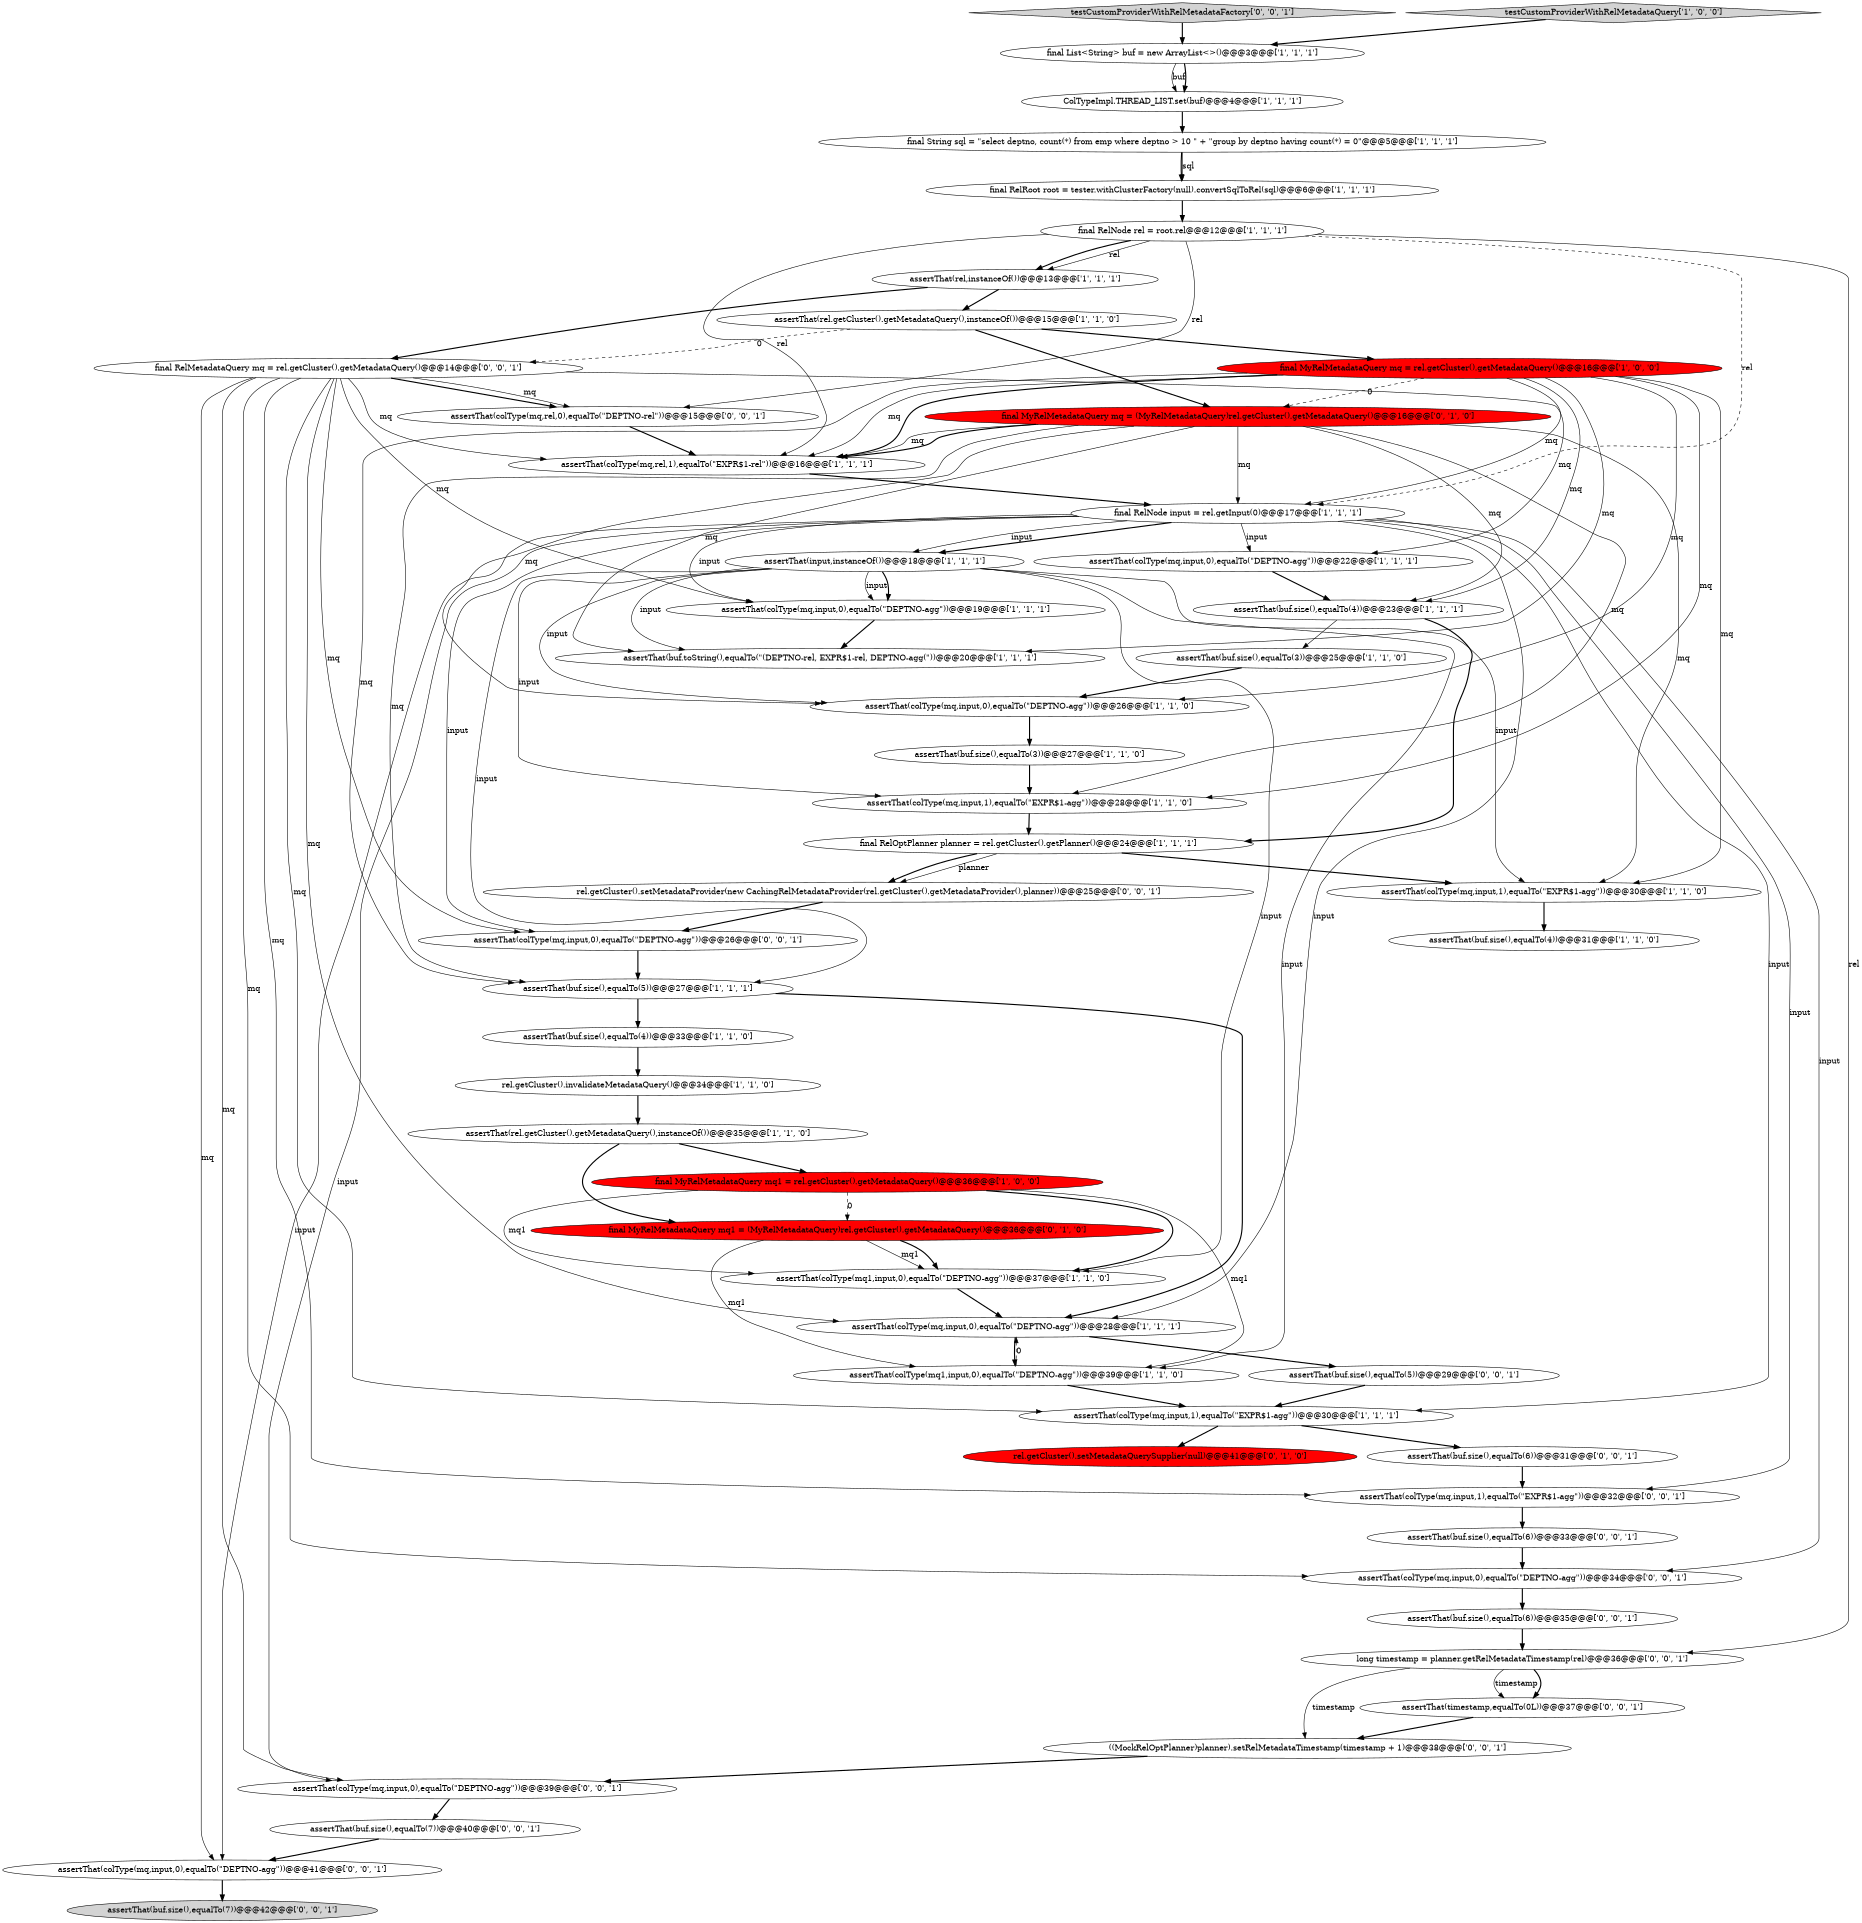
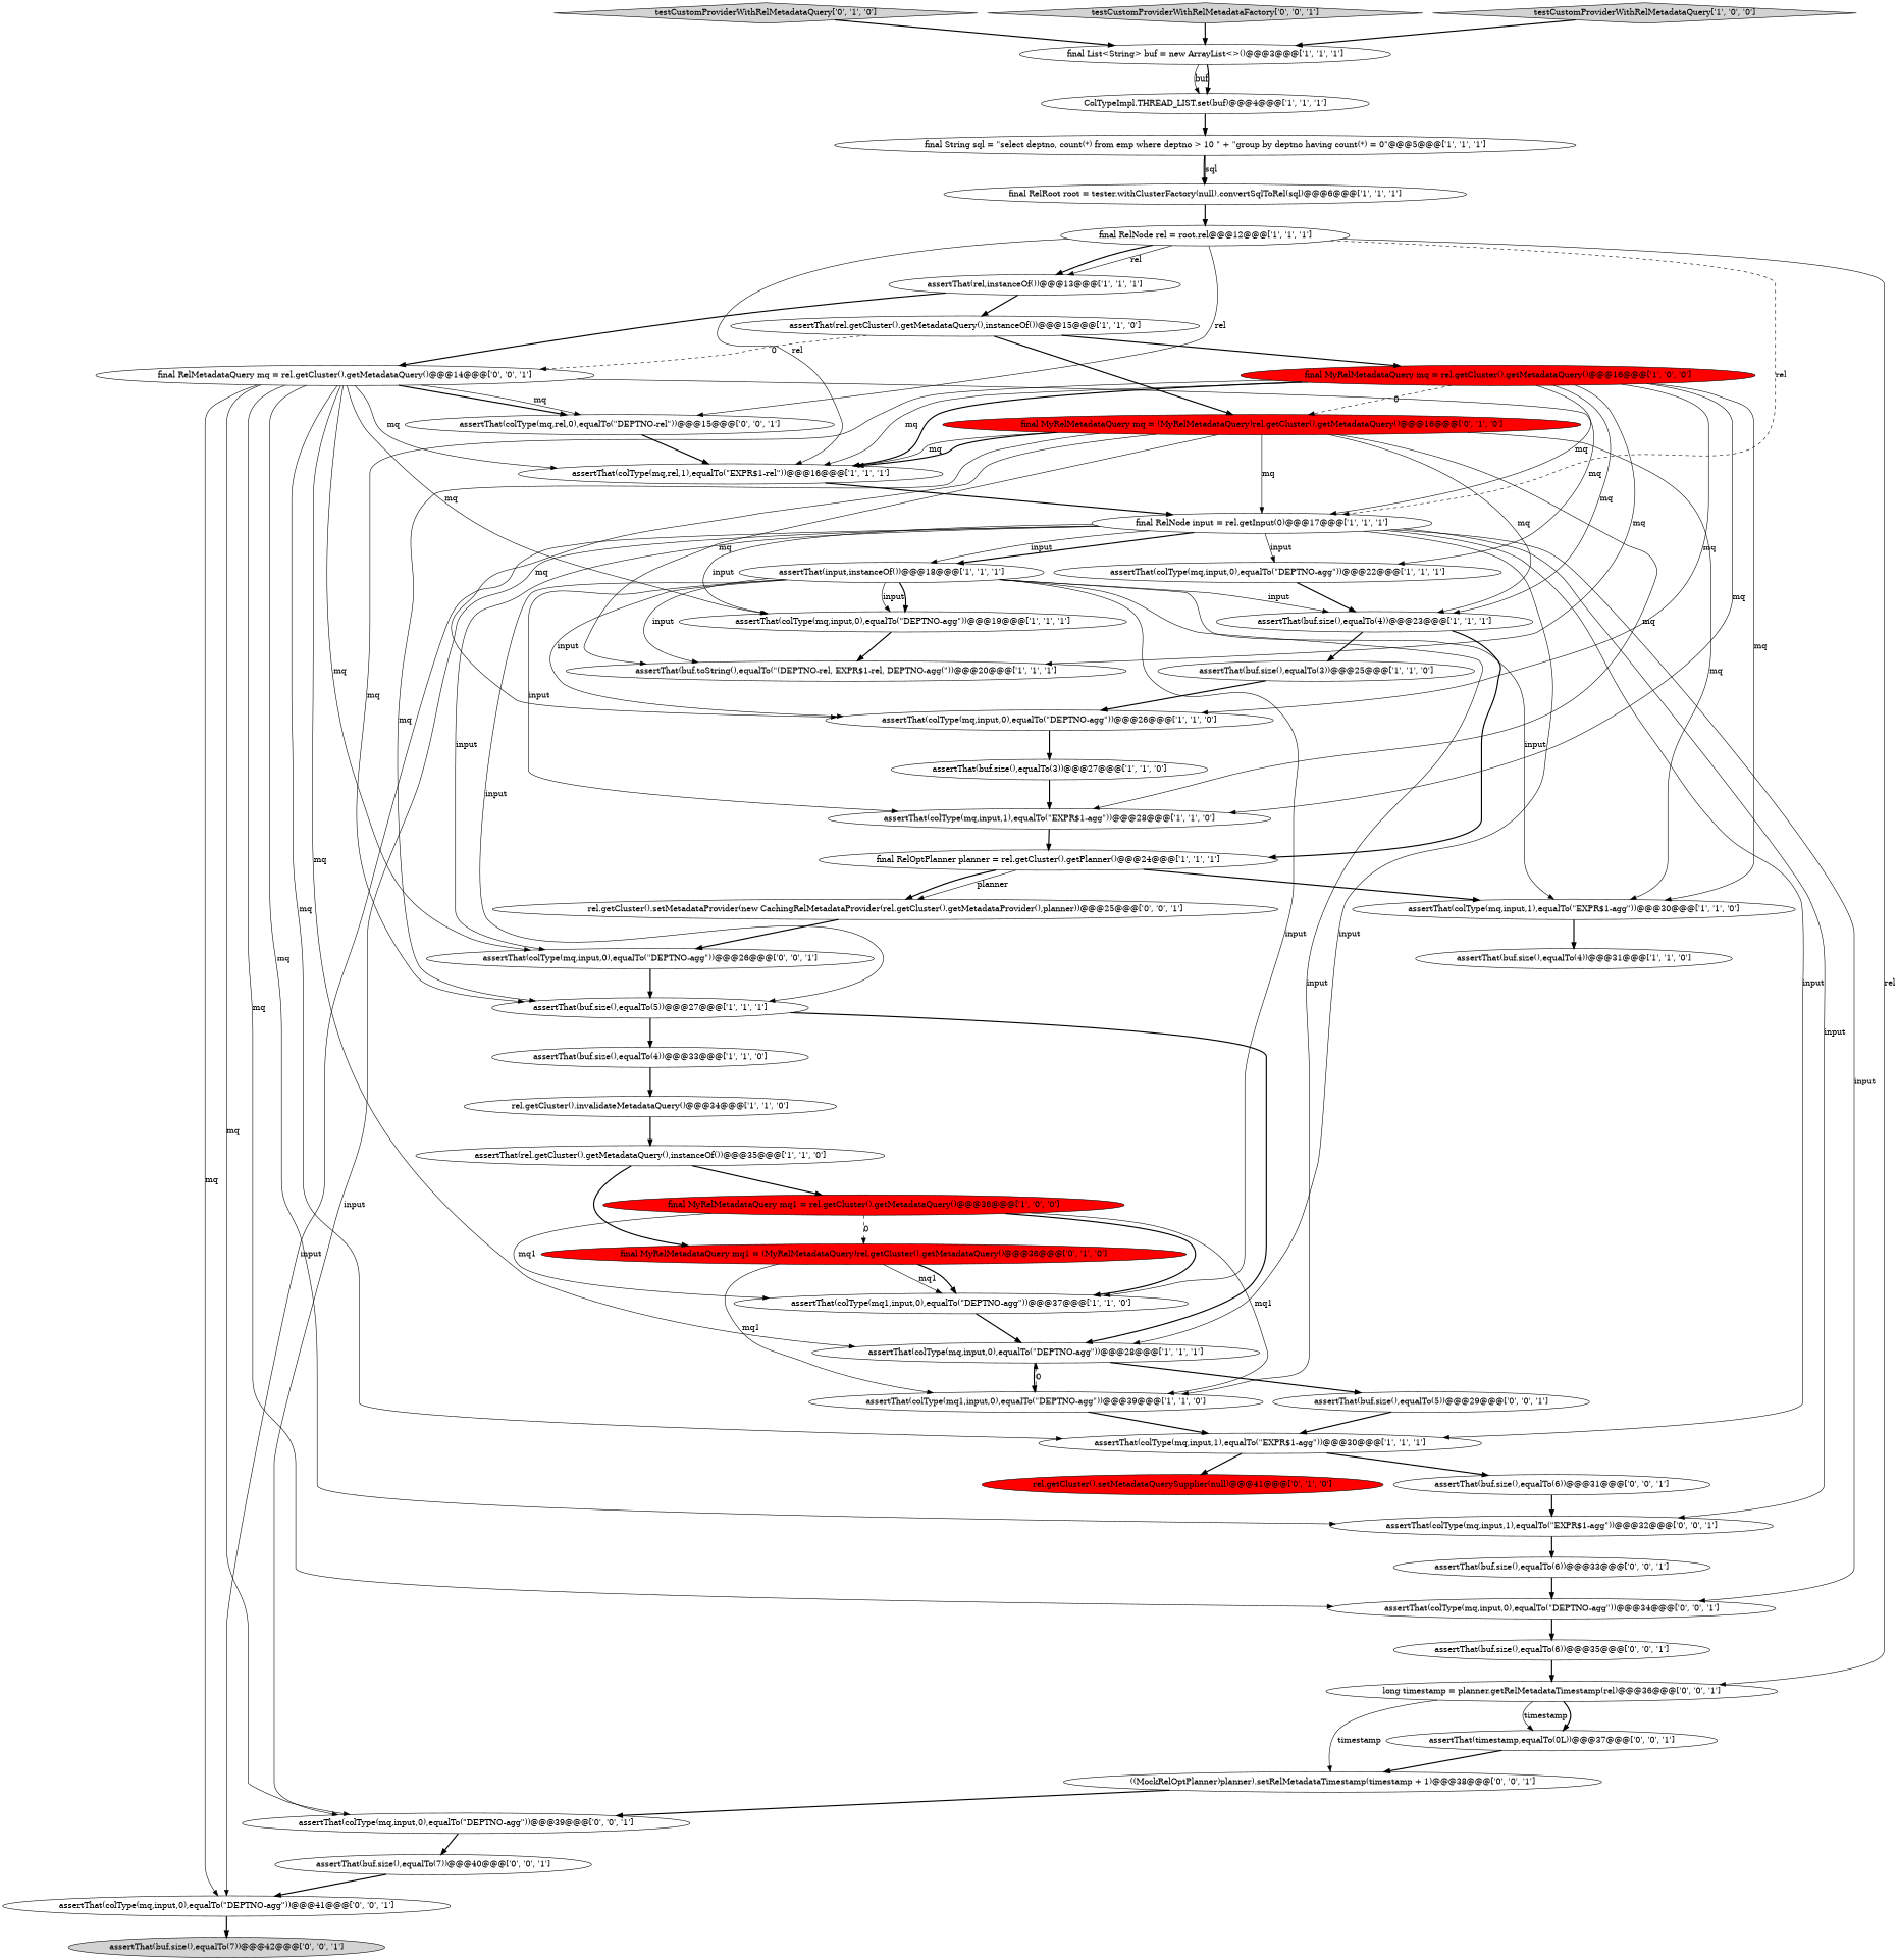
  digraph {
    node [fillcolor=white shape=ellipse style=filled]
    edge [style=solid]
    n1 [label="assertThat(colType(mq,input,0),equalTo(\"DEPTNO-agg\"))@@@28@@@['1', '1', '1']"]
    n2 [label="assertThat(buf.size(),equalTo(5))@@@29@@@['0', '0', '1']"]
    n3 [label="assertThat(colType(mq1,input,0),equalTo(\"DEPTNO-agg\"))@@@39@@@['1', '1', '0']"]
    n4 [label="assertThat(colType(mq,input,1),equalTo(\"EXPR$1-agg\"))@@@30@@@['1', '1', '1']"]
    n5 [label="assertThat(buf.size(),equalTo(5))@@@27@@@['1', '1', '1']"]
    n6 [label="assertThat(buf.size(),equalTo(4))@@@33@@@['1', '1', '0']"]
    n7 [label="rel.getCluster().invalidateMetadataQuery()@@@34@@@['1', '1', '0']"]
    n8 [label="assertThat(buf.size(),equalTo(3))@@@27@@@['1', '1', '0']"]
    n9 [label="assertThat(colType(mq,input,1),equalTo(\"EXPR$1-agg\"))@@@28@@@['1', '1', '0']"]
    n10 [label="final RelOptPlanner planner = rel.getCluster().getPlanner()@@@24@@@['1', '1', '1']"]
    n11 [fillcolor=lightgray label="assertThat(buf.size(),equalTo(7))@@@42@@@['0', '0', '1']"]
    n12 [label="assertThat(colType(mq,input,0),equalTo(\"DEPTNO-agg\"))@@@22@@@['1', '1', '1']"]
    n13 [label="assertThat(buf.size(),equalTo(4))@@@23@@@['1', '1', '1']"]
    n14 [label="final RelNode rel = root.rel@@@12@@@['1', '1', '1']"]
    n15 [label="assertThat(colType(mq,rel,0),equalTo(\"DEPTNO-rel\"))@@@15@@@['0', '0', '1']"]
    n16 [label="final RelNode input = rel.getInput(0)@@@17@@@['1', '1', '1']"]
    n17 [label="assertThat(colType(mq,rel,1),equalTo(\"EXPR$1-rel\"))@@@16@@@['1', '1', '1']"]
    n18 [label="assertThat(rel,instanceOf())@@@13@@@['1', '1', '1']"]
    n19 [label="long timestamp = planner.getRelMetadataTimestamp(rel)@@@36@@@['0', '0', '1']"]
    n20 [label="assertThat(colType(mq,input,0),equalTo(\"DEPTNO-agg\"))@@@41@@@['0', '0', '1']"]
    n21 [label="assertThat(colType(mq,input,0),equalTo(\"DEPTNO-agg\"))@@@26@@@['0', '0', '1']"]
    n22 [label="assertThat(colType(mq,input,0),equalTo(\"DEPTNO-agg\"))@@@34@@@['0', '0', '1']"]
    n23 [label="assertThat(colType(mq,input,0),equalTo(\"DEPTNO-agg\"))@@@39@@@['0', '0', '1']"]
    n24 [label="assertThat(colType(mq,input,0),equalTo(\"DEPTNO-agg\"))@@@19@@@['1', '1', '1']"]
    n25 [label="assertThat(colType(mq,input,1),equalTo(\"EXPR$1-agg\"))@@@32@@@['0', '0', '1']"]
    n26 [label="assertThat(input,instanceOf())@@@18@@@['1', '1', '1']"]
    n27 [label="final RelMetadataQuery mq = rel.getCluster().getMetadataQuery()@@@14@@@['0', '0', '1']"]
    n28 [label="assertThat(rel.getCluster().getMetadataQuery(),instanceOf())@@@15@@@['1', '1', '0']"]
    n29 [label="assertThat(timestamp,equalTo(0L))@@@37@@@['0', '0', '1']"]
    n30 [label="((MockRelOptPlanner)planner).setRelMetadataTimestamp(timestamp + 1)@@@38@@@['0', '0', '1']"]
+   n31 [fillcolor=lightgray label="testCustomProviderWithRelMetadataQuery['0', '1', '0']" shape=diamond]
    n32 [label="final List<String> buf = new ArrayList<>()@@@3@@@['1', '1', '1']"]
    n33 [label="ColTypeImpl.THREAD_LIST.set(buf)@@@4@@@['1', '1', '1']"]
    n34 [label="assertThat(buf.size(),equalTo(4))@@@31@@@['1', '1', '0']"]
    n35 [label="assertThat(buf.toString(),equalTo(\"(DEPTNO-rel, EXPR$1-rel, DEPTNO-agg(\"))@@@20@@@['1', '1', '1']"]
    n36 [label="assertThat(buf.size(),equalTo(6))@@@31@@@['0', '0', '1']"]
    n37 [fillcolor=red label="rel.getCluster().setMetadataQuerySupplier(null)@@@41@@@['0', '1', '0']"]
    n38 [fillcolor=lightgray label="testCustomProviderWithRelMetadataFactory['0', '0', '1']" shape=diamond]
    n39 [label="assertThat(buf.size(),equalTo(7))@@@40@@@['0', '0', '1']"]
    n40 [label="assertThat(buf.size(),equalTo(3))@@@25@@@['1', '1', '0']"]
    n41 [fillcolor=red label="final MyRelMetadataQuery mq1 = (MyRelMetadataQuery)rel.getCluster().getMetadataQuery()@@@36@@@['0', '1', '0']"]
    n42 [label="assertThat(colType(mq1,input,0),equalTo(\"DEPTNO-agg\"))@@@37@@@['1', '1', '0']"]
    n43 [label="assertThat(colType(mq,input,0),equalTo(\"DEPTNO-agg\"))@@@26@@@['1', '1', '0']"]
    n44 [label="assertThat(buf.size(),equalTo(6))@@@35@@@['0', '0', '1']"]
    n45 [label="assertThat(buf.size(),equalTo(6))@@@33@@@['0', '0', '1']"]
    n46 [label="assertThat(colType(mq,input,1),equalTo(\"EXPR$1-agg\"))@@@30@@@['1', '1', '0']"]
    n47 [label="rel.getCluster().setMetadataProvider(new CachingRelMetadataProvider(rel.getCluster().getMetadataProvider(),planner))@@@25@@@['0', '0', '1']"]
    n48 [label="final String sql = \"select deptno, count(*) from emp where deptno > 10 \" + \"group by deptno having count(*) = 0\"@@@5@@@['1', '1', '1']"]
    n49 [label="final RelRoot root = tester.withClusterFactory(null).convertSqlToRel(sql)@@@6@@@['1', '1', '1']"]
    n50 [fillcolor=red label="final MyRelMetadataQuery mq = (MyRelMetadataQuery)rel.getCluster().getMetadataQuery()@@@16@@@['0', '1', '0']"]
    n51 [label="assertThat(rel.getCluster().getMetadataQuery(),instanceOf())@@@35@@@['1', '1', '0']"]
    n52 [fillcolor=red label="final MyRelMetadataQuery mq1 = rel.getCluster().getMetadataQuery()@@@36@@@['1', '0', '0']"]
    n53 [fillcolor=red label="final MyRelMetadataQuery mq = rel.getCluster().getMetadataQuery()@@@16@@@['1', '0', '0']"]
    n54 [fillcolor=lightgray label="testCustomProviderWithRelMetadataQuery['1', '0', '0']" shape=diamond]
    n1 -> n2 [style=bold]
    n1 -> n3 [style=bold]
    n2 -> n4 [style=bold]
    n3 -> n1 [label=0 style=dashed]
    n3 -> n4 [style=bold]
    n4 -> n36 [style=bold]
    n4 -> n37 [style=bold]
    n5 -> n1 [style=bold]
    n5 -> n6 [style=bold]
    n6 -> n7 [style=bold]
    n7 -> n51 [style=bold]
    n8 -> n9 [style=bold]
    n9 -> n10 [style=bold]
    n10 -> n46 [style=bold]
    n10 -> n47 [label=planner]
    n10 -> n47 [style=bold]
    n12 -> n13 [style=bold]
    n13 -> n10 [style=bold]
-   n13 -> n40
+   n13 -> n40 [style=bold]
    n14 -> n15 [label=rel]
    n14 -> n16 [label=rel style=dashed]
    n14 -> n17 [label=rel]
    n14 -> n18 [label=rel]
    n14 -> n18 [style=bold]
    n14 -> n19 [label=rel]
    n15 -> n17 [style=bold]
    n16 -> n1 [label=input]
    n16 -> n4 [label=input]
    n16 -> n12 [label=input]
    n16 -> n20 [label=input]
    n16 -> n21 [label=input]
    n16 -> n22 [label=input]
    n16 -> n23 [label=input]
    n16 -> n24 [label=input]
    n16 -> n25 [label=input]
    n16 -> n26 [style=bold]
    n16 -> n26 [label=input]
    n17 -> n16 [style=bold]
    n18 -> n27 [style=bold]
    n18 -> n28 [style=bold]
    n19 -> n29 [style=bold]
    n19 -> n29 [label=timestamp]
    n19 -> n30 [label=timestamp]
    n20 -> n11 [style=bold]
    n21 -> n5 [style=bold]
    n22 -> n44 [style=bold]
    n23 -> n39 [style=bold]
    n24 -> n35 [style=bold]
    n25 -> n45 [style=bold]
    n26 -> n3 [label=input]
    n26 -> n5 [label=input]
    n26 -> n9 [label=input]
+   n26 -> n13 [label=input]
    n26 -> n24 [label=input]
    n26 -> n24 [style=bold]
    n26 -> n35 [label=input]
    n26 -> n42 [label=input]
    n26 -> n43 [label=input]
    n26 -> n46 [label=input]
    n27 -> n1 [label=mq]
    n27 -> n4 [label=mq]
    n27 -> n12 [label=mq]
    n27 -> n15 [style=bold]
    n27 -> n15 [label=mq]
    n27 -> n17 [label=mq]
    n27 -> n20 [label=mq]
    n27 -> n21 [label=mq]
    n27 -> n22 [label=mq]
    n27 -> n23 [label=mq]
    n27 -> n24 [label=mq]
    n27 -> n25 [label=mq]
    n28 -> n27 [label=0 style=dashed]
    n28 -> n50 [style=bold]
    n28 -> n53 [style=bold]
    n29 -> n30 [style=bold]
    n30 -> n23 [style=bold]
+   n31 -> n32 [style=bold]
    n32 -> n33 [label=buf]
    n32 -> n33 [style=bold]
    n33 -> n48 [style=bold]
    n36 -> n25 [style=bold]
    n38 -> n32 [style=bold]
    n39 -> n20 [style=bold]
    n40 -> n43 [style=bold]
    n41 -> n3 [label=mq1]
    n41 -> n42 [label=mq1]
    n41 -> n42 [style=bold]
    n42 -> n1 [style=bold]
    n43 -> n8 [style=bold]
    n44 -> n19 [style=bold]
    n45 -> n22 [style=bold]
    n46 -> n34 [style=bold]
    n47 -> n21 [style=bold]
    n48 -> n49 [style=bold]
    n48 -> n49 [label=sql]
    n49 -> n14 [style=bold]
    n50 -> n5 [label=mq]
    n50 -> n9 [label=mq]
    n50 -> n13 [label=mq]
    n50 -> n16 [label=mq]
    n50 -> n17 [style=bold]
    n50 -> n17 [label=mq]
    n50 -> n35 [label=mq]
    n50 -> n43 [label=mq]
    n50 -> n46 [label=mq]
    n51 -> n41 [style=bold]
    n51 -> n52 [style=bold]
    n52 -> n3 [label=mq1]
    n52 -> n41 [label=0 style=dashed]
    n52 -> n42 [label=mq1]
    n52 -> n42 [style=bold]
    n53 -> n5 [label=mq]
    n53 -> n9 [label=mq]
    n53 -> n13 [label=mq]
    n53 -> n16 [label=mq]
    n53 -> n17 [style=bold]
    n53 -> n17 [label=mq]
    n53 -> n35 [label=mq]
    n53 -> n43 [label=mq]
    n53 -> n46 [label=mq]
    n53 -> n50 [label=0 style=dashed]
    n54 -> n32 [style=bold]
  }
